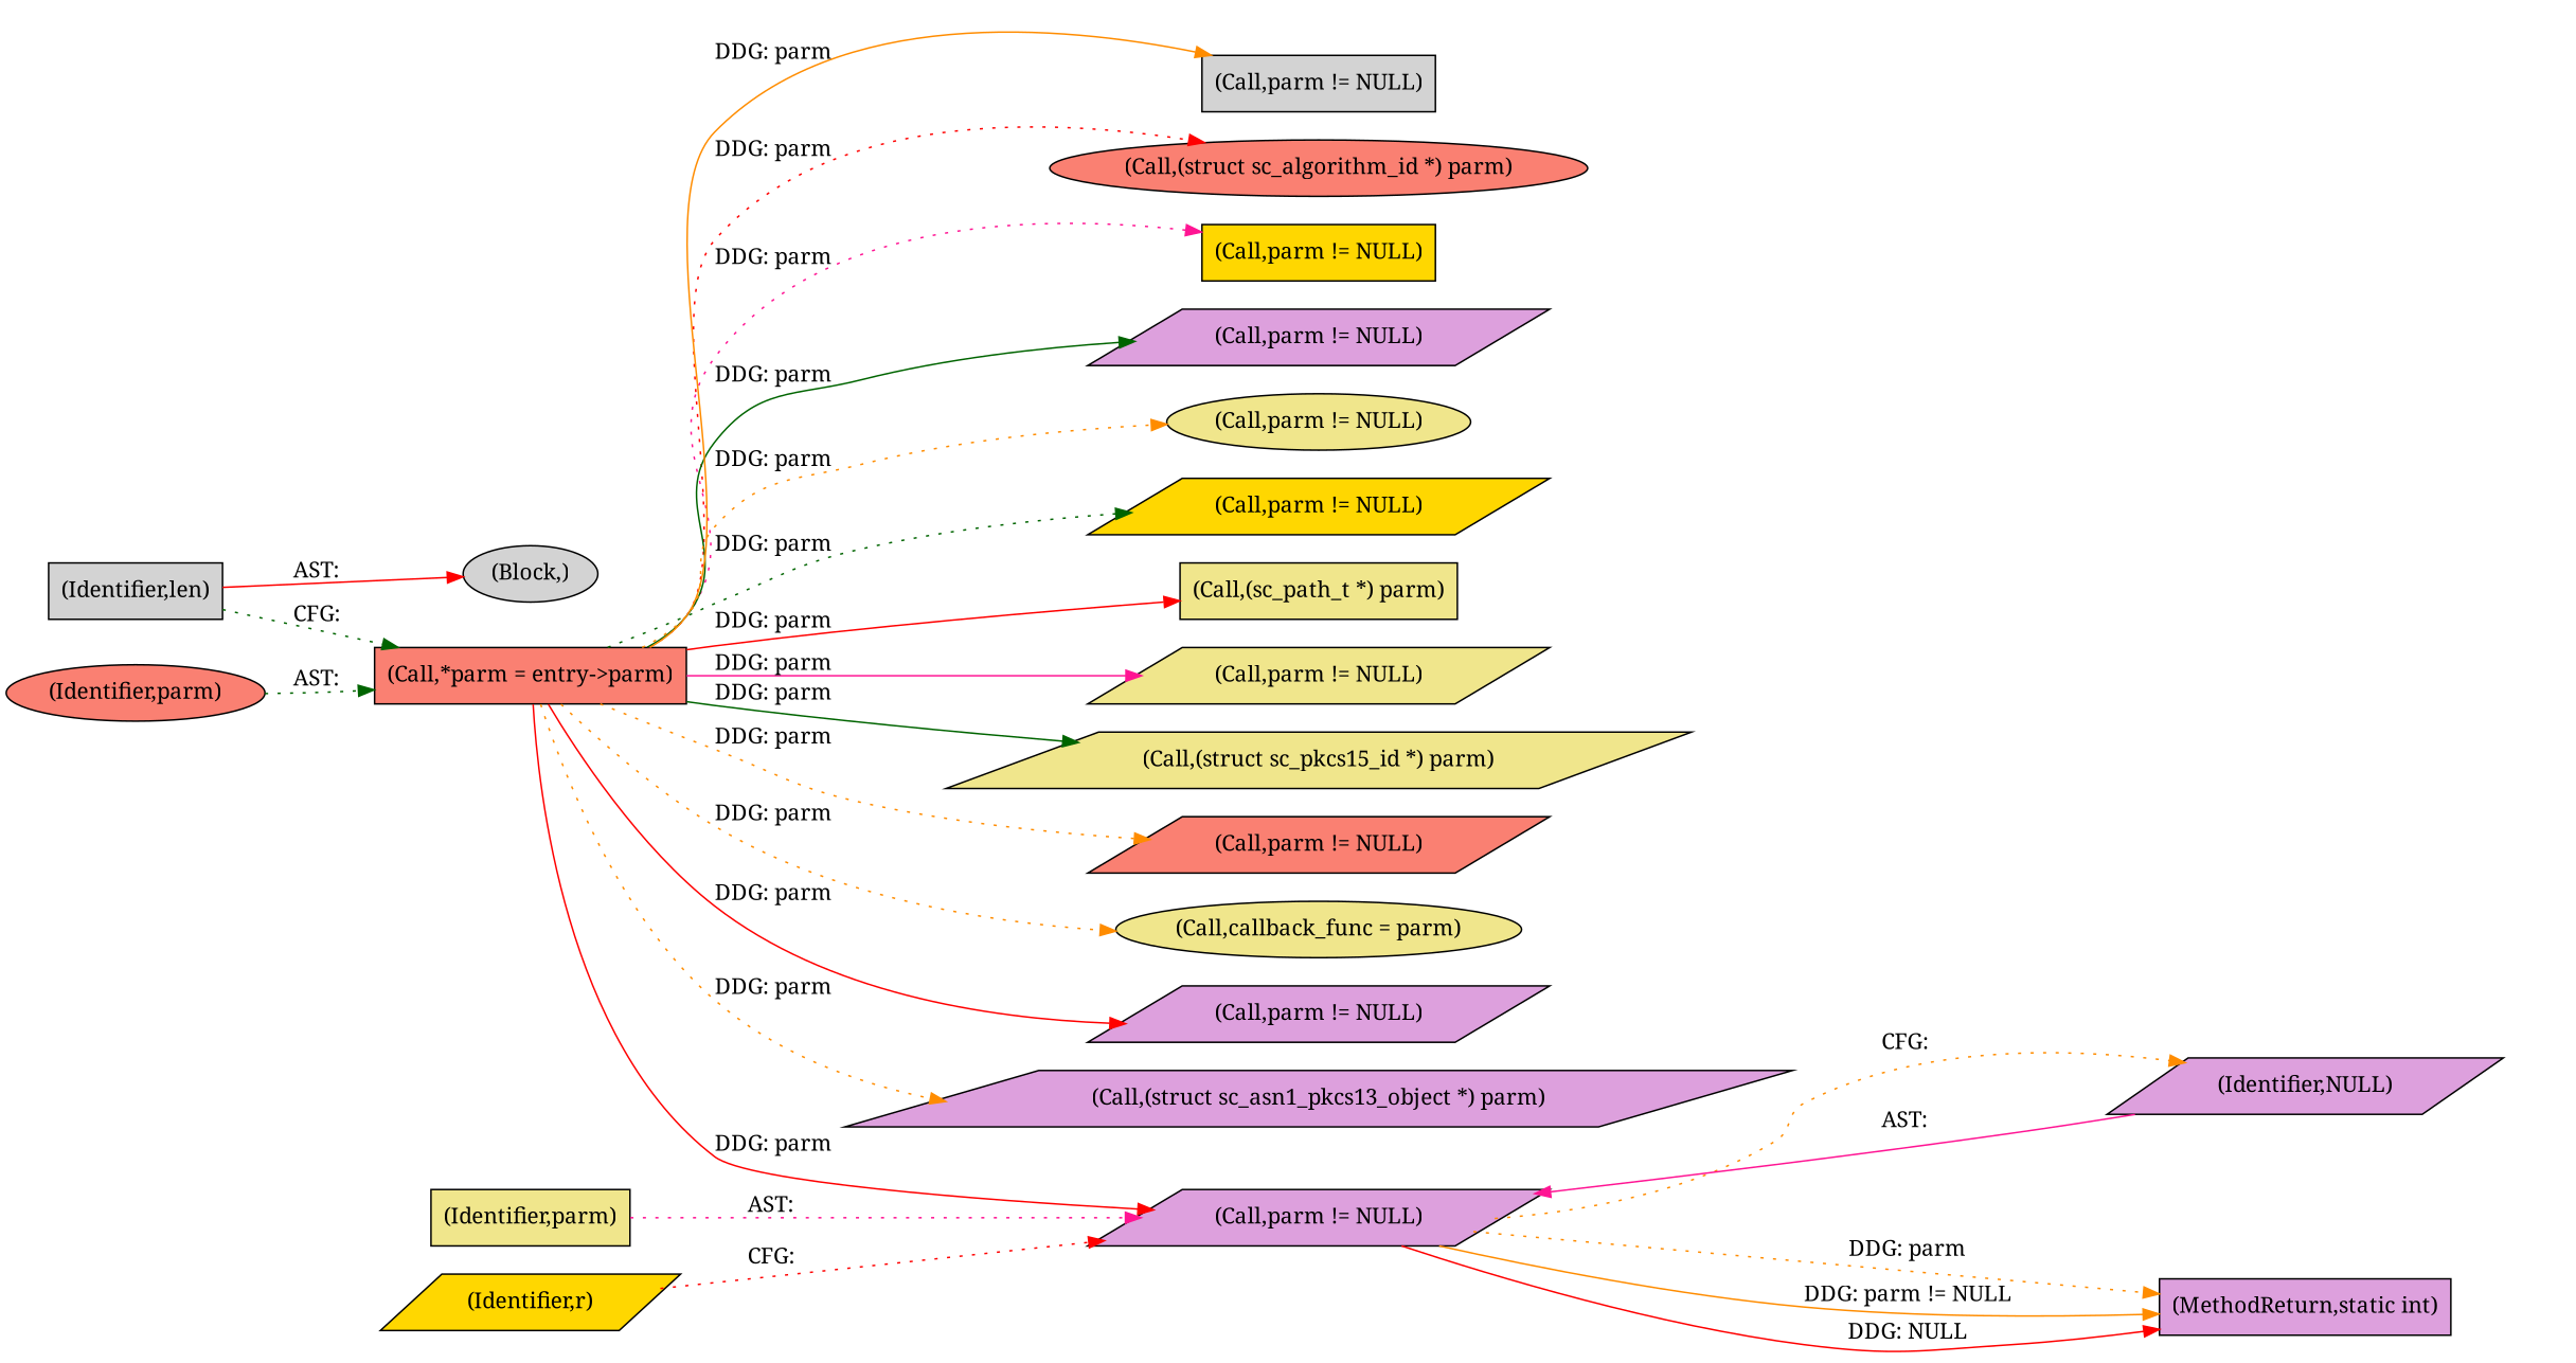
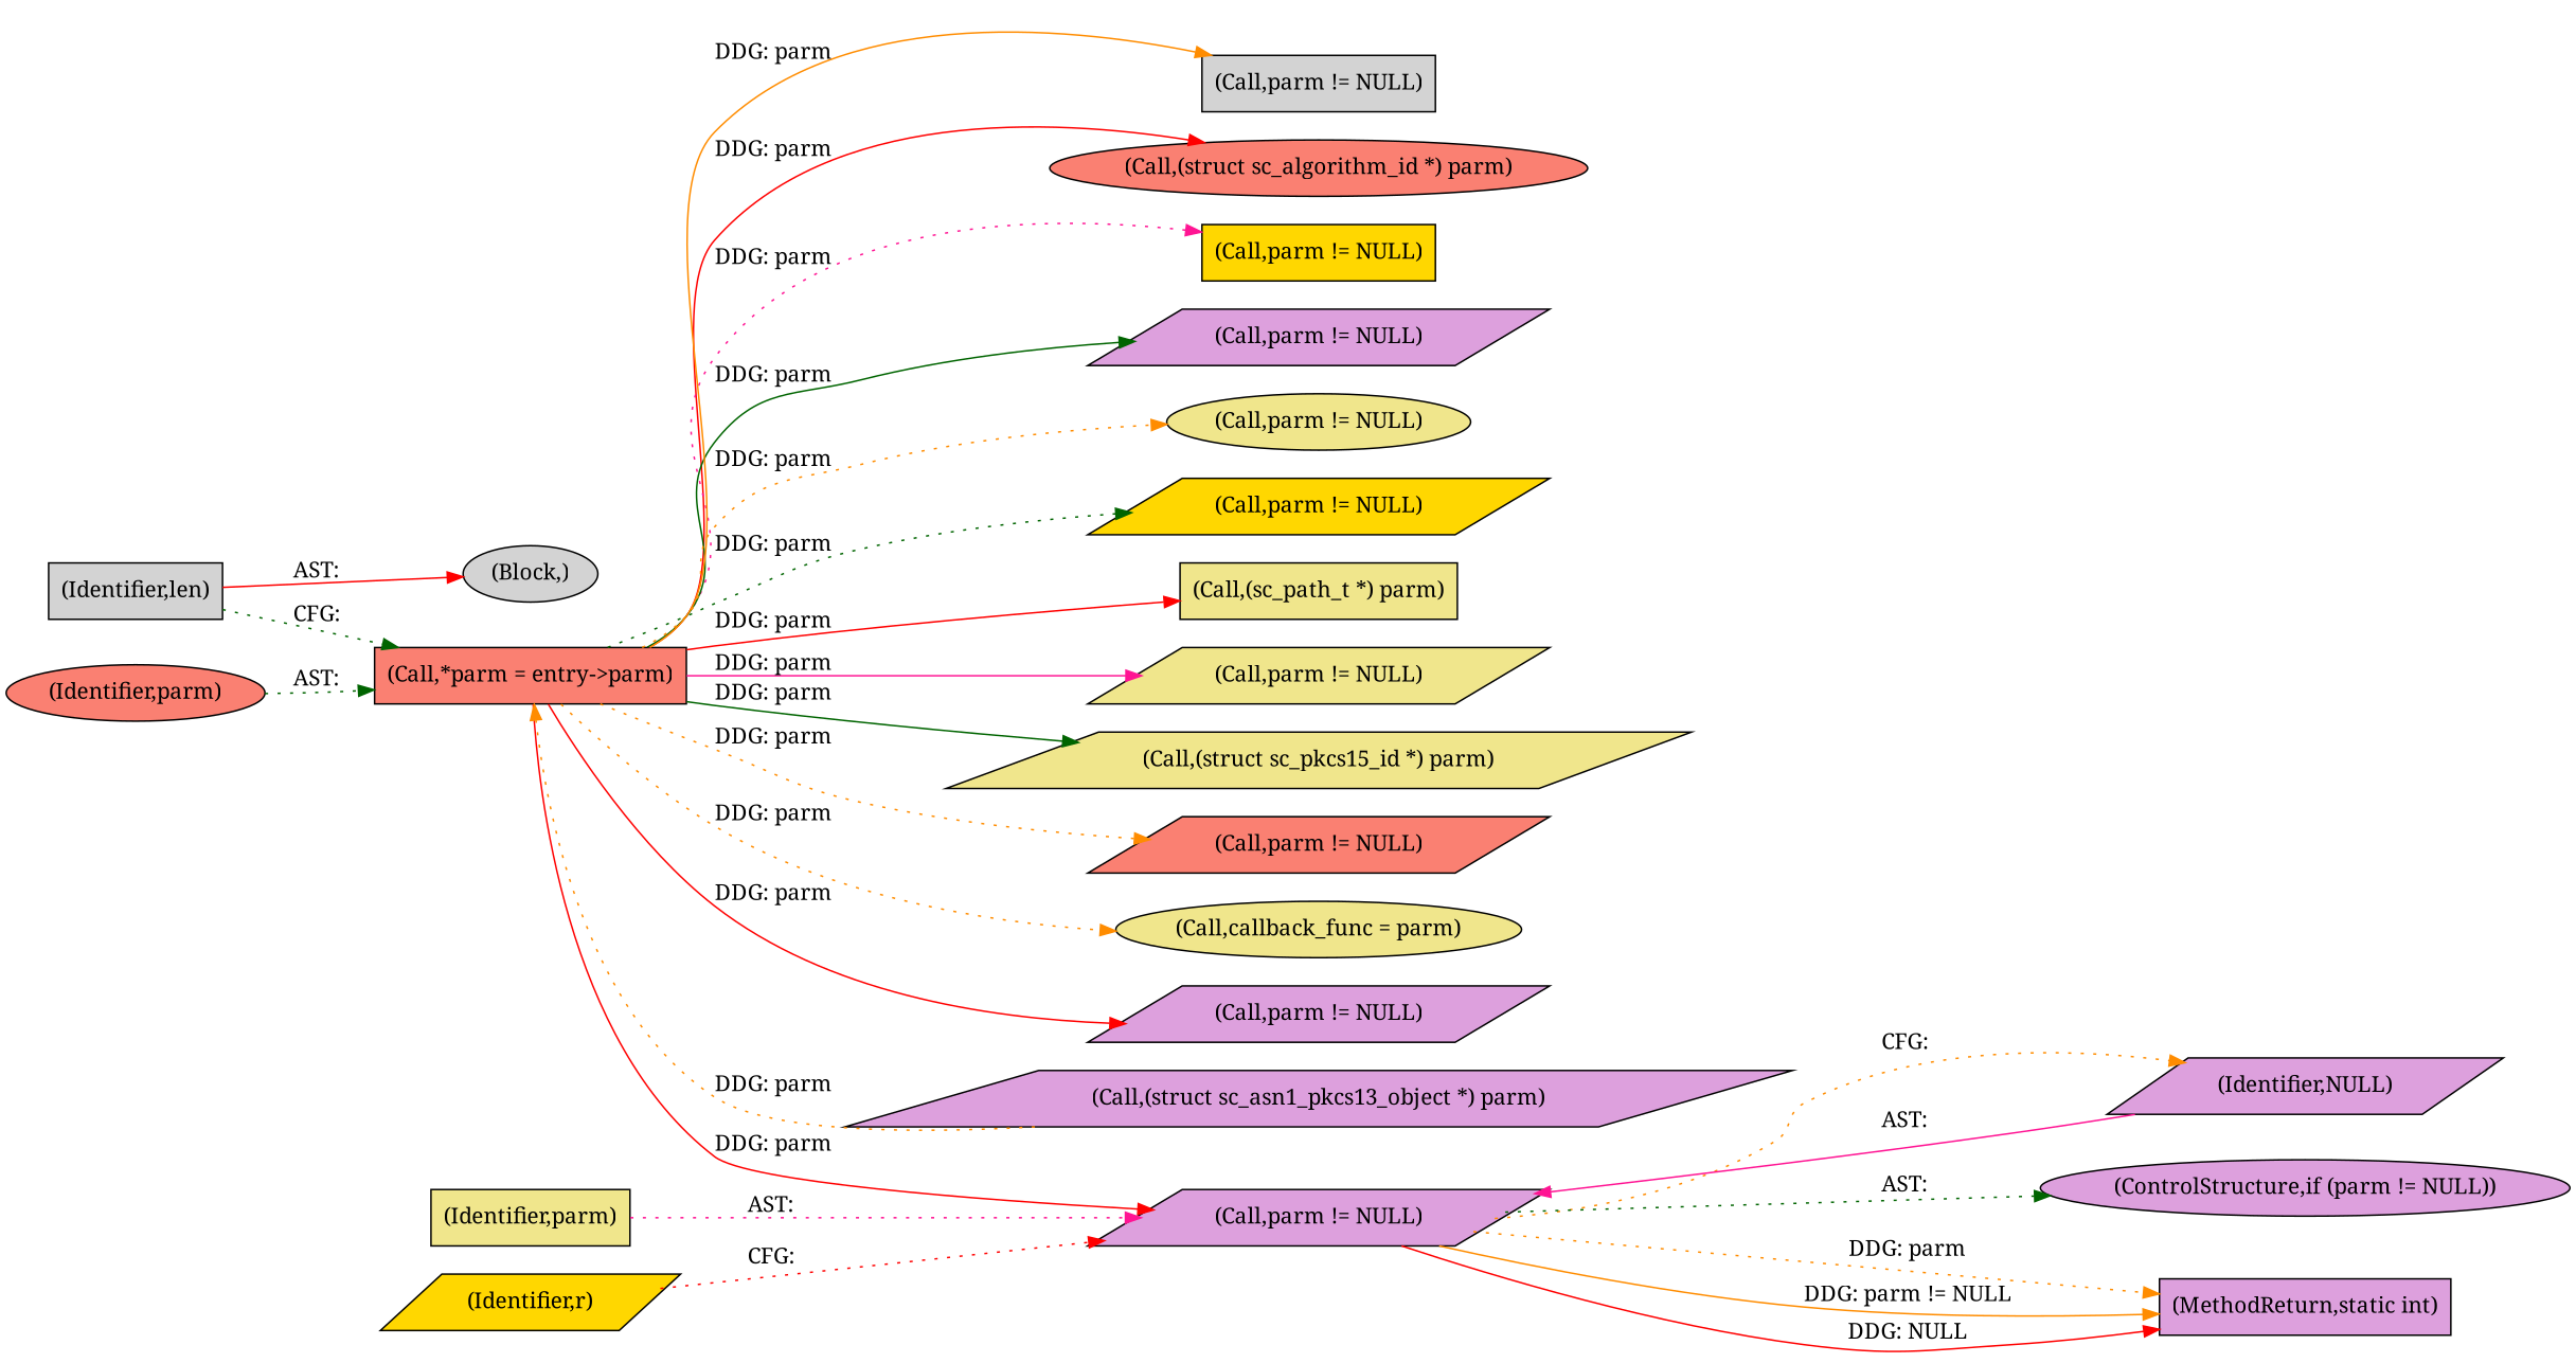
  digraph {
    fontname="Noto Serif"
    rankdir=LR
    node [fillcolor=plum fontname="Noto Serif" shape=parallelogram style=filled]
    edge [color=darkorange fontname="Noto Serif" style=dotted]
    n1 [label="(Call,parm != NULL)"]
    n2 [label="(Identifier,NULL)"]
+   n3 [label="(ControlStructure,if (parm != NULL))" shape=ellipse]
    n4 [label="(MethodReturn,static int)" shape=box]
    n5 [fillcolor=salmon label="(Call,*parm = entry->parm)" shape=box]
    n6 [fillcolor=salmon label="(Call,(struct sc_algorithm_id *) parm)" shape=ellipse]
    n7 [fillcolor=gold label="(Call,parm != NULL)" shape=box]
    n8 [label="(Call,parm != NULL)"]
    n9 [fillcolor=khaki label="(Call,parm != NULL)" shape=ellipse]
    n10 [fillcolor=gold label="(Call,parm != NULL)"]
    n11 [fillcolor=khaki label="(Call,(sc_path_t *) parm)" shape=box]
    n12 [fillcolor=khaki label="(Call,parm != NULL)"]
    n13 [fillcolor=khaki label="(Call,(struct sc_pkcs15_id *) parm)"]
    n14 [fillcolor=salmon label="(Call,parm != NULL)"]
    n15 [fillcolor=khaki label="(Call,callback_func = parm)" shape=ellipse]
    n16 [label="(Call,parm != NULL)"]
    n17 [label="(Call,(struct sc_asn1_pkcs13_object *) parm)"]
    n18 [fillcolor=lightgrey label="(Call,parm != NULL)" shape=box]
    n19 [fillcolor=lightgrey label="(Block,)" shape=ellipse]
    n20 [fillcolor=khaki label="(Identifier,parm)" shape=box]
    n21 [fillcolor=lightgrey label="(Identifier,len)" shape=box]
    n22 [fillcolor=gold label="(Identifier,r)"]
    n23 [fillcolor=salmon label="(Identifier,parm)" shape=ellipse]
    n1 -> n2 [label="CFG: "]
+   n1 -> n3 [color=darkgreen label="AST: "]
    n1 -> n4 [label="DDG: parm"]
    n1 -> n4 [label="DDG: parm != NULL" style=solid]
    n1 -> n4 [color=red label="DDG: NULL" style=solid]
    n2 -> n1 [color=deeppink label="AST: " style=solid]
    n5 -> n1 [color=red label="DDG: parm" style=solid]
-   n5 -> n6 [color=red label="DDG: parm"]
+   n5 -> n6 [color=red label="DDG: parm" style=solid]
    n5 -> n7 [color=deeppink label="DDG: parm"]
    n5 -> n8 [color=darkgreen label="DDG: parm" style=solid]
    n5 -> n9 [label="DDG: parm"]
    n5 -> n10 [color=darkgreen label="DDG: parm"]
    n5 -> n11 [color=red label="DDG: parm" style=solid]
    n5 -> n12 [color=deeppink label="DDG: parm" style=solid]
    n5 -> n13 [color=darkgreen label="DDG: parm" style=solid]
    n5 -> n14 [label="DDG: parm"]
    n5 -> n15 [label="DDG: parm"]
    n5 -> n16 [color=red label="DDG: parm" style=solid]
-   n5 -> n17 [label="DDG: parm"]
+   n17 -> n5 [label="DDG: parm"]
    n5 -> n18 [label="DDG: parm" style=solid]
    n20 -> n1 [color=deeppink label="AST: "]
    n21 -> n5 [color=darkgreen label="CFG: "]
    n21 -> n19 [color=red label="AST: " style=solid]
    n22 -> n1 [color=red label="CFG: "]
    n23 -> n5 [color=darkgreen label="AST: "]
  }
